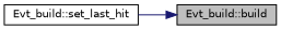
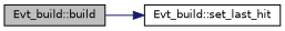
  digraph {
    rankdir=LR
    node [color=black fontname=Helvetica fontsize=10 shape=record style=filled]
    n1 [fillcolor=grey75 fontcolor=black height=0.2 label="Evt_build::build" width=0.4]
    n2 [fillcolor=white height=0.2 label="Evt_build::set_last_hit" width=0.4]
-   n2 -> n1 [color=midnightblue fontname=Helvetica fontsize=10 labelfontname=Helvetica labelfontsize=10 style=solid]
+   n1 -> n2 [color=midnightblue fontname=Helvetica fontsize=10 labelfontname=Helvetica labelfontsize=10 style=solid]
  }
